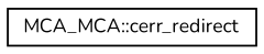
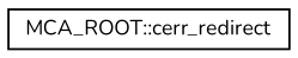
  digraph {
    rankdir=TB
    fontname=Nunito
-   n1 [color=black fillcolor=white fontname=Nunito fontsize=10 height=0.2 label="MCA_MCA::cerr_redirect" shape=record style=filled width=0.4]
+   n1 [color=black fillcolor=white fontname=Nunito fontsize=10 height=0.2 label="MCA_ROOT::cerr_redirect" shape=record style=filled width=0.4]
  }
